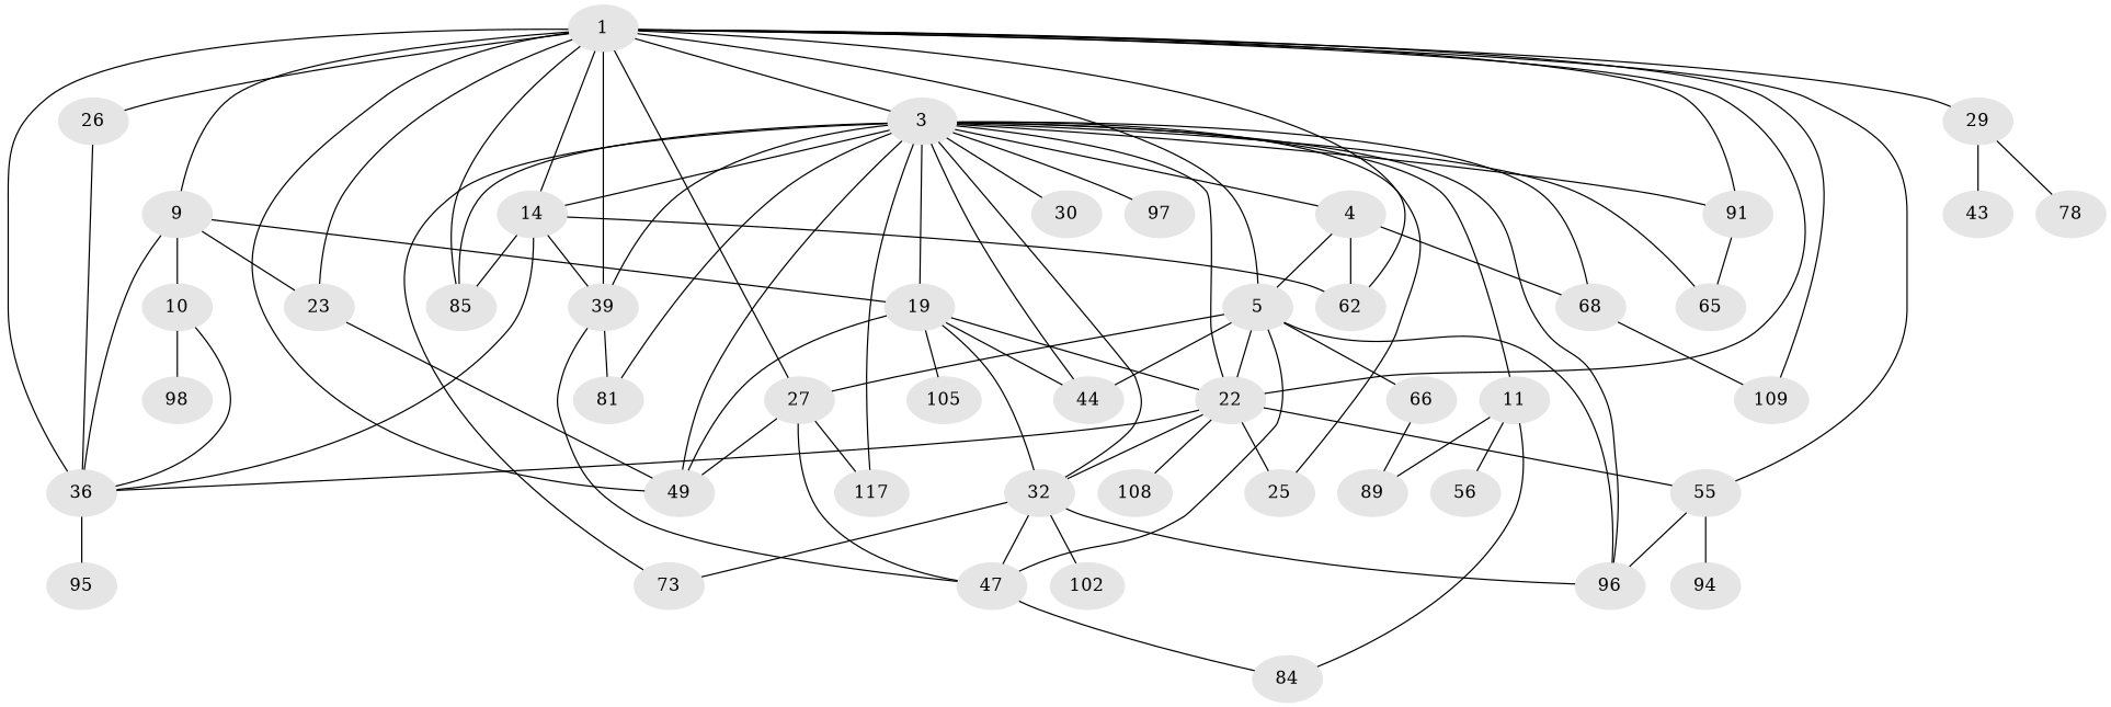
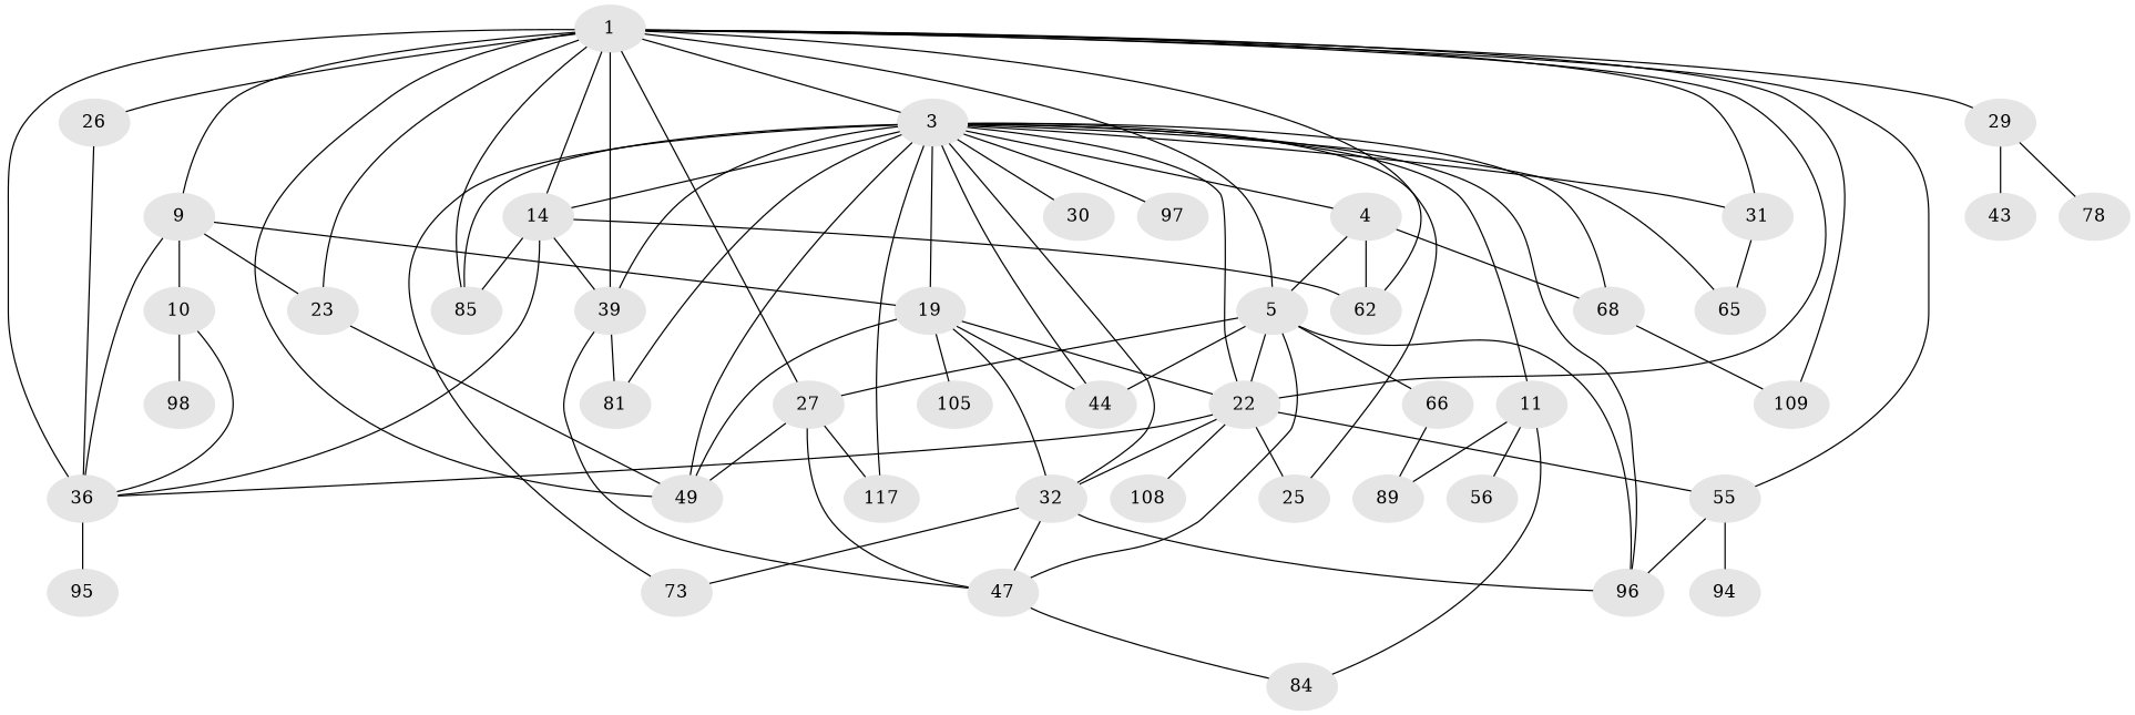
  graph {
    node [color=gray90 style=filled]
    1 [super="+6+2"]
    3 [super="+15+57+12+64"]
    5 [super="+8+18"]
    9 [super="+13"]
    14 [super="+114+20"]
    22 [super="+26+35+86+41"]
    23 [super="+113"]
    n8 [label=26]
    27 [super="+79+45"]
    29 [super="+38"]
-   31 [super="+42+60" label=91]
+   31 [super="+42+60"]
    36 [super="+46+90"]
    39 [super="+48"]
    49 [super="+54"]
    55 [super="+75+112"]
    62 [super="+92"]
    85 [super="+87"]
    109
    4
    11 [super="+53+103"]
    19 [super="+63+34"]
    25 [super="+93"]
    30
    32 [super="+74+69+91"]
    44 [super="+119"]
    65
    68 [super="+77"]
    73 [super="+110"]
    81
    96 [super="+104"]
    97
    117
    47 [super="+72"]
    66 [super="+82"]
    10 [super="+50"]
    108
    43
    78
    95
    94
    56
    84 [super="+106"]
    89
    105
-   102 [super="+115"]
    98
    1 -- 3 [weight=2]
    1 -- 5
    1 -- 9
    1 -- 14 [weight=2]
    1 -- 22
    1 -- 23
    1 -- n8
    1 -- 27
    1 -- 29
    1 -- 31
    1 -- 36 [weight=3]
    1 -- 39
    1 -- 49
    1 -- 55
    1 -- 62
    1 -- 85
    1 -- 109
    3 -- 14
    3 -- 22
    3 -- 31
    3 -- 39
    3 -- 49 [weight=3]
    3 -- 85
    3 -- 4
    3 -- 11
    3 -- 19
    3 -- 25
    3 -- 30
    3 -- 32
    3 -- 44
    3 -- 65
    3 -- 68
    3 -- 73
    3 -- 81
    3 -- 96
    3 -- 97
    3 -- 117
    5 -- 22
    5 -- 27
    5 -- 44
    5 -- 96
    5 -- 47
    5 -- 66 [weight=2]
    9 -- 23
    9 -- 36
    9 -- 19
    9 -- 10
    14 -- 36
    14 -- 39
    14 -- 62
    14 -- 85
    22 -- 36
    22 -- 55 [weight=2]
    22 -- 25
    22 -- 32
    22 -- 108
    23 -- 49
    n8 -- 36
    27 -- 49
    27 -- 117
    27 -- 47
    29 -- 43
    29 -- 78
    31 -- 65
    36 -- 95
    39 -- 81
    39 -- 47
    55 -- 96
    55 -- 94
    4 -- 5
    4 -- 62
    4 -- 68
    11 -- 56
    11 -- 84
    11 -- 89
    19 -- 22
    19 -- 49
    19 -- 32
    19 -- 44
    19 -- 105
    32 -- 73
    32 -- 96
    32 -- 47
-   32 -- 102
    68 -- 109
    47 -- 84
    66 -- 89
    10 -- 36
    10 -- 98
  }
